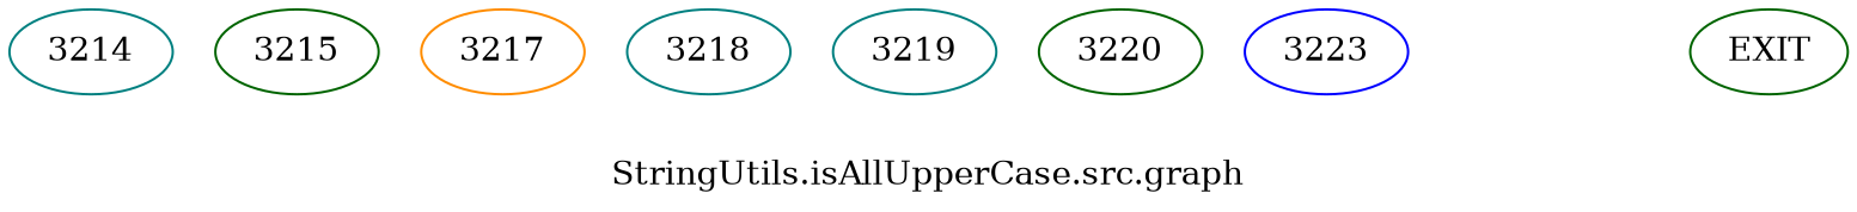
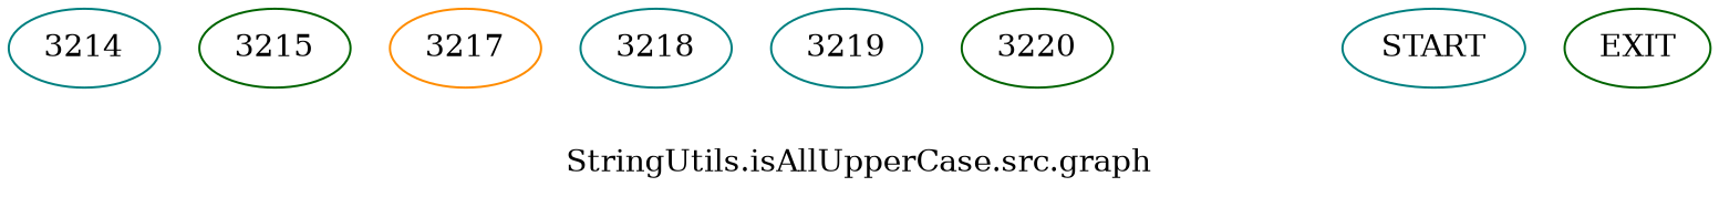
  digraph {
    label="StringUtils.isAllUpperCase.src.graph"
    node [color=teal]
    n1 [label=3214]
    n2 [label=3215 color=darkgreen]
    n3 [label=3217 color=darkorange]
    n4 [label=3218]
    n5 [label=3219]
    n6 [label=3220 color=darkgreen]
-   n7 [label=3223 color=blue]
+   n8 [label=START]
    n9 [label=EXIT color=darkgreen]
  }
